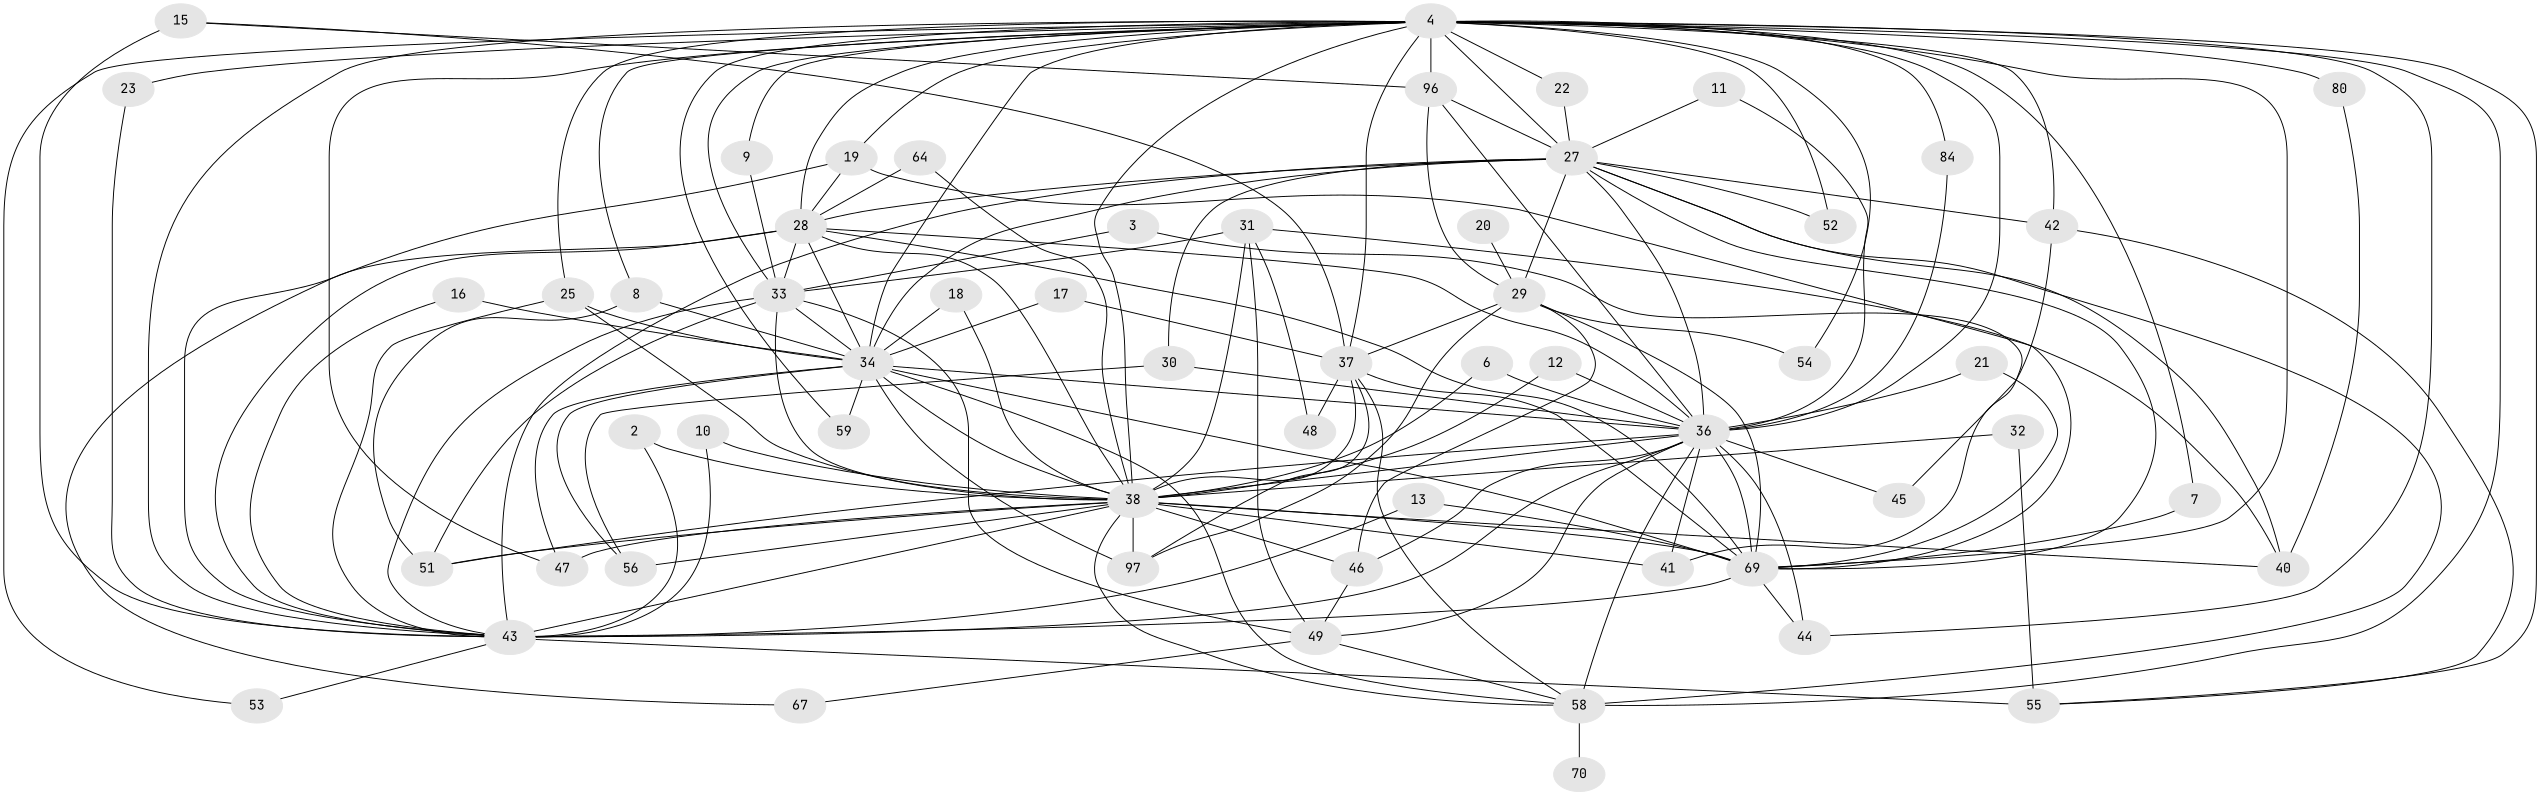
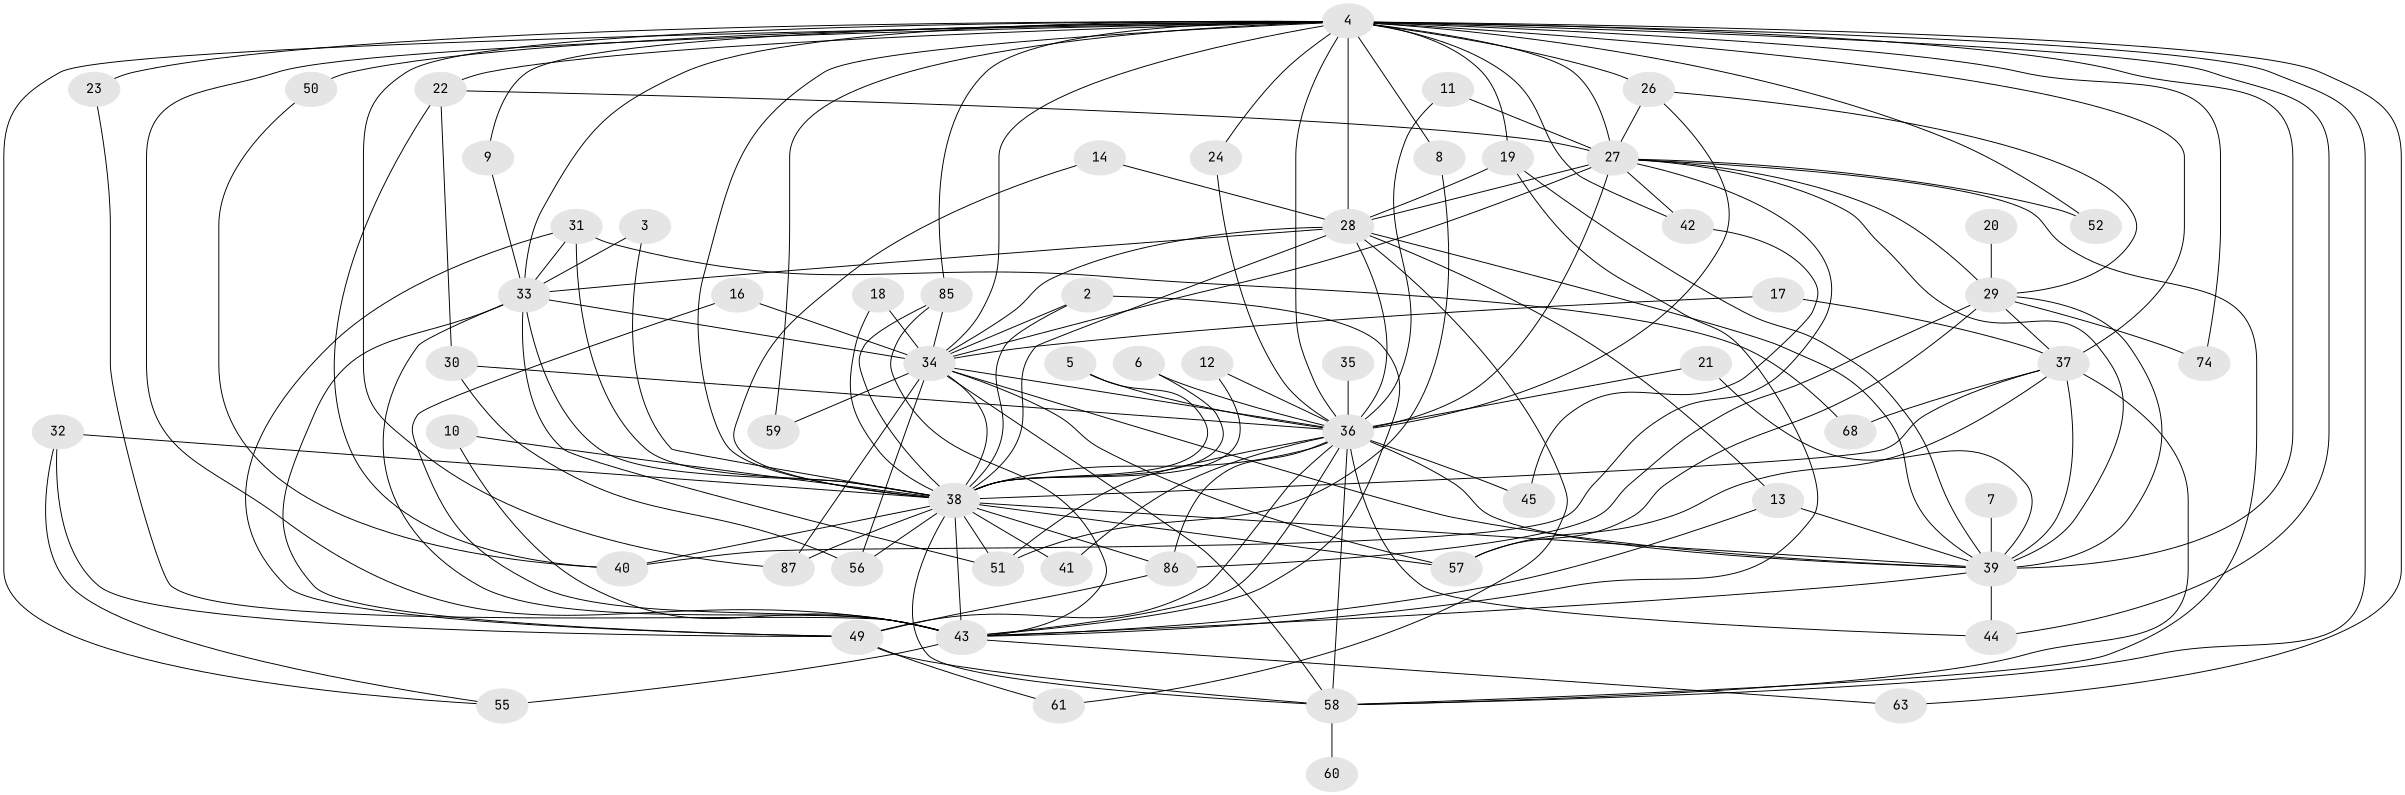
  graph {
    fontname="JetBrains Mono"
    node [color=gray90 fontname="JetBrains Mono" style=filled]
    edge [fontname="JetBrains Mono" weight=1.0]
    38
    43
-   39 [label=69]
+   39
    40
-   47
+   47 [label=87]
    51
    58
-   57 [label=97]
+   57
    56
-   46
+   46 [label=86]
    41
    2
-   53
+   53 [label=63]
    55
    3
    33
    34
    49
    4
    7
    8
    9
    19
    22
    23
-   24 [label=84]
-   25
-   26 [label=96]
+   24
+   25 [label=85]
+   26
    27
    28
    36
    37
    42
    44
-   50 [label=80]
+   50
    52
-   54
+   54 [label=74]
    59
    29
    30
-   61 [label=67]
+   61
+   35
    45
-   48
-   60 [label=70]
+   48 [label=68]
+   60
+   5
    6
    10
    11
    12
    13
-   14 [label=64]
-   15
+   14
    16
    17
    18
    20
    21
    31
    32
    38 -- 43
    38 -- 39 [weight=2.0]
    38 -- 40
    38 -- 47
    38 -- 51
    38 -- 58
    38 -- 57
    38 -- 56
    38 -- 46
    38 -- 41
    43 -- 53
    43 -- 55 [weight=2.0]
    39 -- 43 [weight=2.0]
    39 -- 44
    58 -- 60 [weight=2.0]
    46 -- 49
    2 -- 38
    2 -- 43
-   3 -- 41
+   3 -- 38
    3 -- 33
    33 -- 38
    33 -- 43
    33 -- 51
    33 -- 34 [weight=2.0]
    33 -- 49
    34 -- 38
    34 -- 39
    34 -- 47
    34 -- 58
    34 -- 57 [weight=2.0]
    34 -- 56 [weight=3.0]
    34 -- 36 [weight=2.0]
    34 -- 59
    49 -- 58
    49 -- 61
    4 -- 38 [weight=2.0]
    4 -- 43 [weight=2.0]
    4 -- 39 [weight=3.0]
    4 -- 47
    4 -- 58
    4 -- 53
    4 -- 55
    4 -- 33
    4 -- 34 [weight=3.0]
-   4 -- 7
    4 -- 8
    4 -- 9
    4 -- 19
    4 -- 22
    4 -- 23 [weight=2.0]
    4 -- 24
    4 -- 25
    4 -- 26 [weight=3.0]
    4 -- 27 [weight=4.0]
    4 -- 28 [weight=3.0]
    4 -- 36 [weight=2.0]
    4 -- 37
    4 -- 42
    4 -- 44
    4 -- 50 [weight=2.0]
    4 -- 52
    4 -- 54
    4 -- 59
    7 -- 39
    8 -- 51
-   8 -- 34
+   2 -- 34
    9 -- 33
    19 -- 43
    19 -- 39
    19 -- 28
-   31 -- 40
+   22 -- 40
    22 -- 27
    23 -- 43
    24 -- 36
    25 -- 38
    25 -- 43
    25 -- 34
    26 -- 27
    26 -- 36
    26 -- 29
-   27 -- 43 [weight=3.0]
    27 -- 39 [weight=3.0]
    27 -- 40
    27 -- 58
    27 -- 34 [weight=3.0]
    27 -- 28 [weight=2.0]
    27 -- 36 [weight=2.0]
    27 -- 42 [weight=3.0]
    27 -- 52
    27 -- 29 [weight=2.0]
-   27 -- 30
+   22 -- 30
    28 -- 38
-   28 -- 43
+   28 -- 13
    28 -- 39
    28 -- 33
    28 -- 34
    28 -- 36
    28 -- 61
    36 -- 38
    36 -- 43
    36 -- 39
    36 -- 51
    36 -- 58
    36 -- 46
    36 -- 41
    36 -- 49
    36 -- 44
    36 -- 45
    37 -- 38
    37 -- 39
    37 -- 58
    37 -- 57
    37 -- 48
-   42 -- 55
    42 -- 45
    50 -- 40
    29 -- 39
    29 -- 57
    29 -- 46
    29 -- 37
    29 -- 54
    30 -- 56
    30 -- 36
+   35 -- 36 [weight=2.0]
+   5 -- 38
+   5 -- 36
    6 -- 38
    6 -- 36
    10 -- 38
    10 -- 43
    11 -- 27
    11 -- 36
    12 -- 38
    12 -- 36
    13 -- 43
    13 -- 39
    14 -- 38
    14 -- 28
-   15 -- 43
-   15 -- 26
-   15 -- 37
    16 -- 43
    16 -- 34
    17 -- 34
    17 -- 37
    18 -- 38
    18 -- 34
    20 -- 29 [weight=2.0]
    21 -- 39
    21 -- 36
    31 -- 38 [weight=2.0]
    31 -- 33
    31 -- 49
    31 -- 48
    32 -- 38
    32 -- 55
+   32 -- 49
  }
